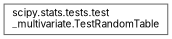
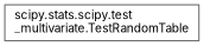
  digraph {
    rankdir=LR
    fontname=Inter
-   n1 [color=grey40 fillcolor=white fontname=Inter fontsize=10 height=0.2 label="scipy.stats.tests.test\l_multivariate.TestRandomTable" shape=box style=filled width=0.4]
+   n1 [color=grey40 fillcolor=white fontname=Inter fontsize=10 height=0.2 label="scipy.stats.scipy.test\l_multivariate.TestRandomTable" shape=box style=filled width=0.4]
  }
